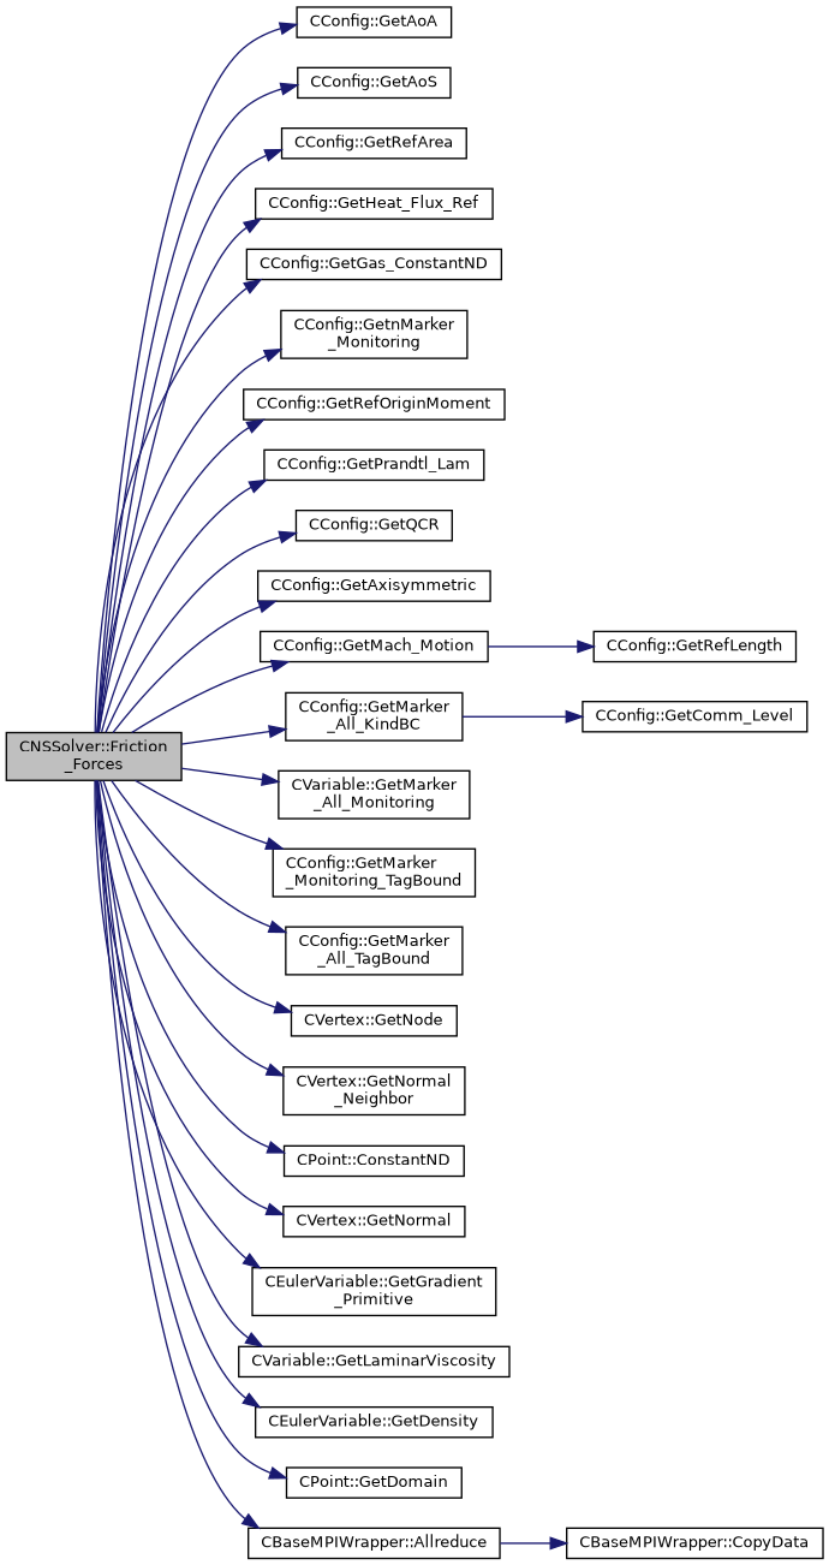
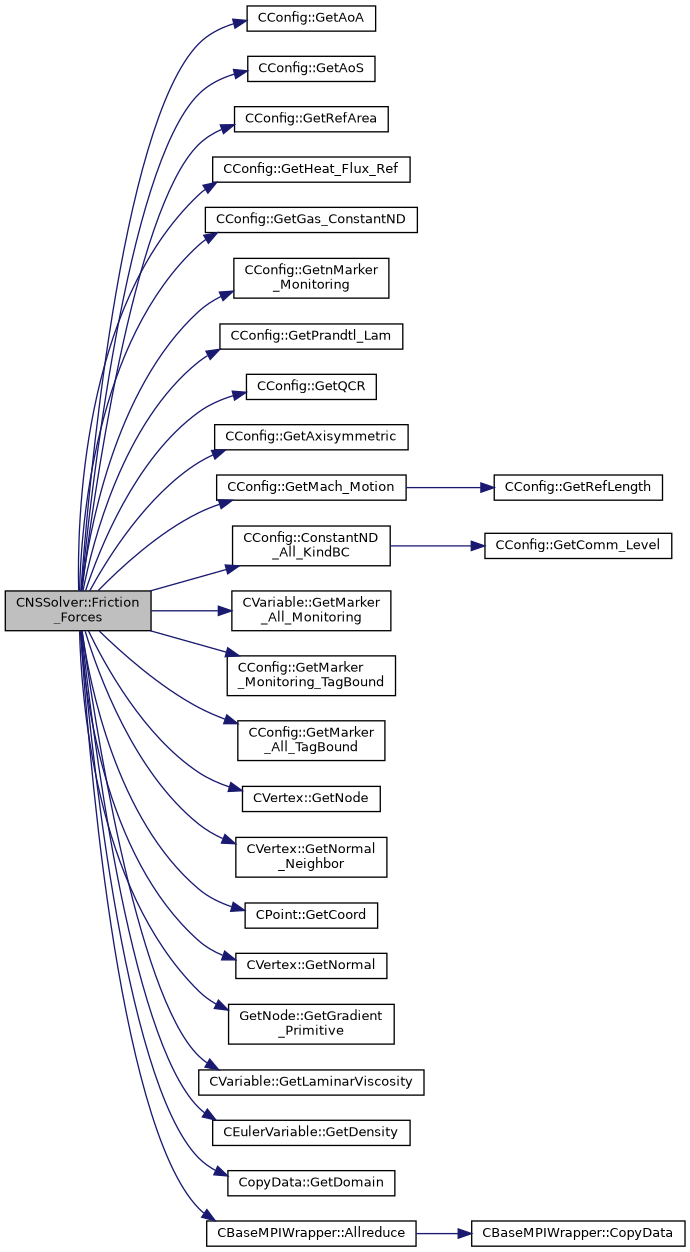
  digraph {
    rankdir=LR
    node [color=black fillcolor=white fontname=Helvetica fontsize=10 shape=record style=filled]
    edge [color=midnightblue fontname=Helvetica fontsize=10 labelfontname=Helvetica labelfontsize=10 style=solid]
    n1 [fillcolor=grey75 fontcolor=black height=0.2 label="CNSSolver::Friction\l_Forces" width=0.4]
    n2 [height=0.2 label="CConfig::GetAoA" width=0.4]
    n3 [height=0.2 label="CConfig::GetAoS" width=0.4]
    n4 [height=0.2 label="CConfig::GetRefArea" width=0.4]
    n5 [height=0.2 label="CConfig::GetHeat_Flux_Ref" width=0.4]
    n6 [height=0.2 label="CConfig::GetGas_ConstantND" width=0.4]
    n7 [height=0.2 label="CConfig::GetnMarker\l_Monitoring" width=0.4]
-   n8 [height=0.2 label="CConfig::GetRefOriginMoment" width=0.4]
    n9 [height=0.2 label="CConfig::GetPrandtl_Lam" width=0.4]
    n10 [height=0.2 label="CConfig::GetQCR" width=0.4]
    n11 [height=0.2 label="CConfig::GetAxisymmetric" width=0.4]
    n12 [height=0.2 label="CConfig::GetMach_Motion" width=0.4]
-   n13 [height=0.2 label="CConfig::GetMarker\l_All_KindBC" width=0.4]
+   n13 [height=0.2 label="CConfig::ConstantND\l_All_KindBC" width=0.4]
    n14 [height=0.2 label="CVariable::GetMarker\l_All_Monitoring" width=0.4]
    n15 [height=0.2 label="CConfig::GetMarker\l_Monitoring_TagBound" width=0.4]
    n16 [height=0.2 label="CConfig::GetMarker\l_All_TagBound" width=0.4]
    n17 [height=0.2 label="CVertex::GetNode" width=0.4]
    n18 [height=0.2 label="CVertex::GetNormal\l_Neighbor" width=0.4]
-   n19 [height=0.2 label="CPoint::ConstantND" width=0.4]
+   n19 [height=0.2 label="CPoint::GetCoord" width=0.4]
    n20 [height=0.2 label="CVertex::GetNormal" width=0.4]
-   n21 [height=0.2 label="CEulerVariable::GetGradient\l_Primitive" width=0.4]
+   n21 [height=0.2 label="GetNode::GetGradient\l_Primitive" width=0.4]
    n22 [height=0.2 label="CVariable::GetLaminarViscosity" width=0.4]
    n23 [height=0.2 label="CEulerVariable::GetDensity" width=0.4]
-   n24 [height=0.2 label="CPoint::GetDomain" width=0.4]
+   n24 [height=0.2 label="CopyData::GetDomain" width=0.4]
    n25 [height=0.2 label="CBaseMPIWrapper::Allreduce" width=0.4]
    n26 [height=0.2 label="CConfig::GetRefLength" width=0.4]
    n27 [height=0.2 label="CConfig::GetComm_Level" width=0.4]
    n28 [height=0.2 label="CBaseMPIWrapper::CopyData" width=0.4]
    n1 -> n2
    n1 -> n3
    n1 -> n4
    n1 -> n5
    n1 -> n6
    n1 -> n7
-   n1 -> n8
    n1 -> n9
    n1 -> n10
    n1 -> n11
    n1 -> n12
    n1 -> n13
    n1 -> n14
    n1 -> n15
    n1 -> n16
    n1 -> n17
    n1 -> n18
    n1 -> n19
    n1 -> n20
    n1 -> n21
    n1 -> n22
    n1 -> n23
    n1 -> n24
    n1 -> n25
    n12 -> n26
    n13 -> n27
    n25 -> n28
  }
